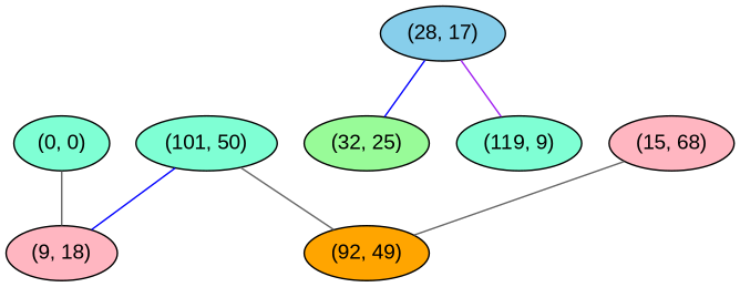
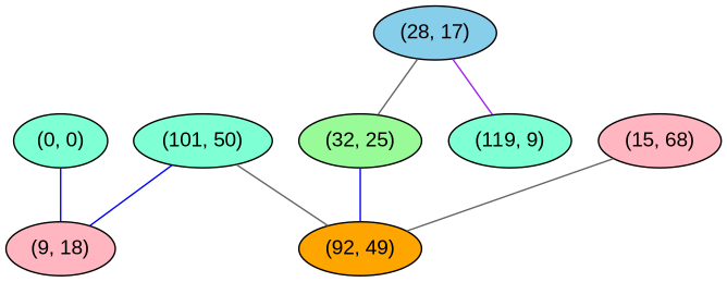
  graph {
    fontname="Liberation Sans"
    node [fillcolor=aquamarine fontname="Liberation Sans" style=filled]
    edge [color=gray40 fontname="Liberation Sans" weight=1]
    "(9, 18)" [fillcolor=lightpink]
    "(0, 0)"
    "(28, 17)" [fillcolor=skyblue]
    "(32, 25)" [fillcolor=palegreen]
    "(119, 9)"
    "(92, 49)" [fillcolor=orange]
    "(101, 50)"
    "(15, 68)" [fillcolor=lightpink]
-   "(0, 0)" -- "(9, 18)" [weight=4]
-   "(28, 17)" -- "(32, 25)" [color=blue]
+   "(0, 0)" -- "(9, 18)" [color=blue weight=4]
+   "(28, 17)" -- "(32, 25)"
    "(28, 17)" -- "(119, 9)" [color=purple]
+   "(32, 25)" -- "(92, 49)" [color=blue]
    "(101, 50)" -- "(9, 18)" [color=blue]
    "(101, 50)" -- "(92, 49)"
    "(15, 68)" -- "(92, 49)"
  }
